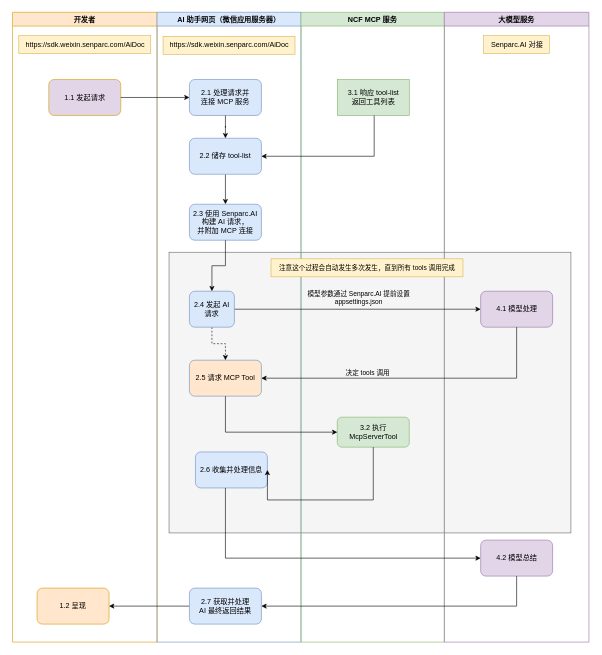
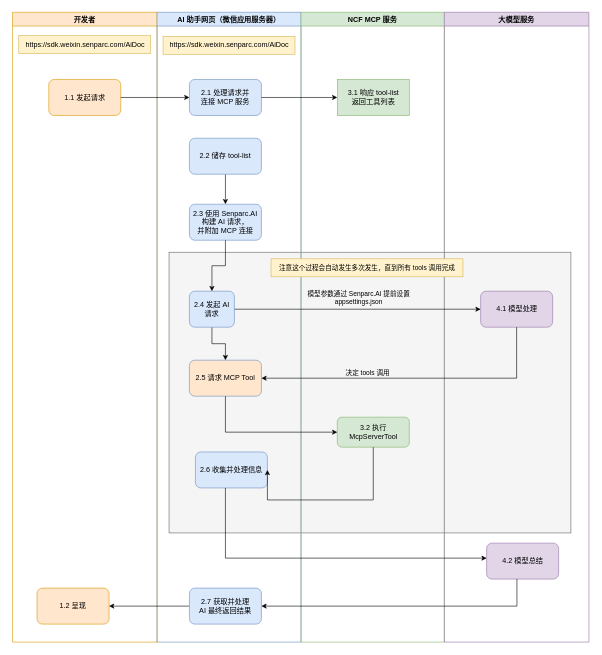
  <mxCell id="0" />
  <mxCell id="1" parent="0" />
  <mxCell id="2" value="" style="rounded=0;whiteSpace=wrap;html=1;fillColor=#f5f5f5;strokeColor=#666666;fontColor=#333333;" vertex="1" parent="1"><mxGeometry x="281" y="420" width="670" height="468" as="geometry" /></mxCell>
  <mxCell id="3" value="开发者" style="swimlane;whiteSpace=wrap;html=1;fillColor=#ffe6cc;strokeColor=#d79b00;" vertex="1" parent="1"><mxGeometry x="20" y="20" width="241" height="1050" as="geometry" /></mxCell>
- <mxCell id="4" value="1.1 发起请求" style="rounded=1;whiteSpace=wrap;html=1;fillColor=#e1d5e7;strokeColor=#d79b00;" vertex="1" parent="3"><mxGeometry x="60.5" y="112" width="120" height="60" as="geometry" /></mxCell>
+ <mxCell id="4" value="1.1 发起请求" style="rounded=1;whiteSpace=wrap;html=1;fillColor=#ffe6cc;strokeColor=#d79b00;" vertex="1" parent="3"><mxGeometry x="60.5" y="112" width="120" height="60" as="geometry" /></mxCell>
  <mxCell id="5" value="1.2 呈现" style="rounded=1;whiteSpace=wrap;html=1;fillColor=#ffe6cc;strokeColor=#d79b00;" vertex="1" parent="3"><mxGeometry x="41" y="960" width="120" height="60" as="geometry" /></mxCell>
  <mxCell id="6" value="https://sdk.weixin.senparc.com/AiDoc" style="text;html=1;align=center;verticalAlign=middle;resizable=0;points=[];autosize=1;strokeColor=#d6b656;fillColor=#fff2cc;" vertex="1" parent="3"><mxGeometry x="10.5" y="39" width="220" height="30" as="geometry" /></mxCell>
  <mxCell id="7" value="AI 助手网页（微信应用服务器）" style="swimlane;whiteSpace=wrap;html=1;fillColor=#dae8fc;strokeColor=#6c8ebf;" vertex="1" parent="1"><mxGeometry x="261" y="20" width="240" height="1050" as="geometry" /></mxCell>
  <mxCell id="8" value="2.1 处理请求并&lt;div&gt;连接 MCP 服务&lt;/div&gt;" style="rounded=1;whiteSpace=wrap;html=1;fillColor=#dae8fc;strokeColor=#6c8ebf;" vertex="1" parent="7"><mxGeometry x="54" y="112" width="120" height="60" as="geometry" /></mxCell>
  <mxCell id="9" style="edgeStyle=orthogonalEdgeStyle;rounded=0;orthogonalLoop=1;jettySize=auto;html=1;entryX=0.5;entryY=0;entryDx=0;entryDy=0;" edge="1" parent="7" source="10" target="11"><mxGeometry relative="1" as="geometry" /></mxCell>
  <mxCell id="10" value="2.2 储存 tool-list" style="rounded=1;whiteSpace=wrap;html=1;fillColor=#dae8fc;strokeColor=#6c8ebf;" vertex="1" parent="7"><mxGeometry x="54" y="210" width="120" height="60" as="geometry" /></mxCell>
  <mxCell id="11" value="2.3 使用 Senparc.AI&lt;div&gt;构建 AI 请求，&lt;/div&gt;&lt;div&gt;并附加 MCP 连接&lt;/div&gt;" style="rounded=1;whiteSpace=wrap;html=1;fillColor=#dae8fc;strokeColor=#6c8ebf;" vertex="1" parent="7"><mxGeometry x="54" y="320" width="120" height="60" as="geometry" /></mxCell>
  <mxCell id="12" value="2.6 收集并处理信息" style="rounded=1;whiteSpace=wrap;html=1;fillColor=#dae8fc;strokeColor=#6c8ebf;" vertex="1" parent="7"><mxGeometry x="64" y="733" width="120" height="60" as="geometry" /></mxCell>
  <mxCell id="13" value="2.5 请求 MCP Tool" style="rounded=1;whiteSpace=wrap;html=1;fillColor=#ffe6cc;strokeColor=#6c8ebf;" vertex="1" parent="7"><mxGeometry x="54" y="580" width="120" height="60" as="geometry" /></mxCell>
  <mxCell id="14" value="https://sdk.weixin.senparc.com/AiDoc" style="text;html=1;align=center;verticalAlign=middle;resizable=0;points=[];autosize=1;strokeColor=#d6b656;fillColor=#fff2cc;" vertex="1" parent="7"><mxGeometry x="10" y="40" width="220" height="30" as="geometry" /></mxCell>
  <mxCell id="15" value="NCF MCP 服务" style="swimlane;whiteSpace=wrap;html=1;fillColor=#d5e8d4;strokeColor=#82b366;" vertex="1" parent="1"><mxGeometry x="501" y="20" width="239" height="1050" as="geometry" /></mxCell>
  <mxCell id="16" value="3.1 响应 tool-list&lt;div&gt;返回工具列表&lt;/div&gt;" style="whiteSpace=wrap;html=1;fillColor=#d5e8d4;strokeColor=#82b366;rounded=0;" vertex="1" parent="15"><mxGeometry x="60.5" y="112" width="120" height="60" as="geometry" /></mxCell>
  <mxCell id="17" value="3.2 执行 McpServerTool" style="rounded=1;whiteSpace=wrap;html=1;fillColor=#d5e8d4;strokeColor=#82b366;" vertex="1" parent="15"><mxGeometry x="60.5" y="675" width="120" height="50" as="geometry" /></mxCell>
  <mxCell id="18" value="" style="edgeStyle=orthogonalEdgeStyle;rounded=0;orthogonalLoop=1;jettySize=auto;html=1;" edge="1" parent="1" source="4" target="8"><mxGeometry relative="1" as="geometry" /></mxCell>
- <mxCell id="19" value="" style="edgeStyle=orthogonalEdgeStyle;rounded=0;orthogonalLoop=1;jettySize=auto;html=1;" edge="1" parent="1" source="8" target="10"><mxGeometry relative="1" as="geometry" /></mxCell>
- <mxCell id="20" value="" style="edgeStyle=orthogonalEdgeStyle;rounded=0;orthogonalLoop=1;jettySize=auto;html=1;" edge="1" parent="1" source="16" target="10"><mxGeometry relative="1" as="geometry"><Array as="points"><mxPoint x="623" y="260" /></Array></mxGeometry></mxCell>
+ <mxCell id="19" value="" style="edgeStyle=orthogonalEdgeStyle;rounded=0;orthogonalLoop=1;jettySize=auto;html=1;" edge="1" parent="1" source="8" target="16"><mxGeometry relative="1" as="geometry" /></mxCell>
  <mxCell id="21" value="大模型服务" style="swimlane;whiteSpace=wrap;html=1;fillColor=#e1d5e7;strokeColor=#9673a6;" vertex="1" parent="1"><mxGeometry x="740" y="20" width="241" height="1050" as="geometry" /></mxCell>
  <mxCell id="22" value="4.1 模型处理" style="rounded=1;whiteSpace=wrap;html=1;fillColor=#e1d5e7;strokeColor=#9673a6;" vertex="1" parent="21"><mxGeometry x="60.5" y="465" width="120" height="60" as="geometry" /></mxCell>
- <mxCell id="23" value="4.2 模型总结" style="rounded=1;whiteSpace=wrap;html=1;fillColor=#e1d5e7;strokeColor=#9673a6;" vertex="1" parent="21"><mxGeometry x="60.5" y="880" width="120" height="60" as="geometry" /></mxCell>
- <mxCell id="24" value="Senparc.AI 对接" style="text;html=1;align=center;verticalAlign=middle;resizable=0;points=[];autosize=1;strokeColor=#d6b656;fillColor=#fff2cc;" vertex="1" parent="21"><mxGeometry x="65.5" y="39" width="110" height="30" as="geometry" /></mxCell>
+ <mxCell id="23" value="4.2 模型总结" style="rounded=1;whiteSpace=wrap;html=1;fillColor=#e1d5e7;strokeColor=#9673a6;" vertex="1" parent="21"><mxGeometry x="70.5" y="885" width="120" height="60" as="geometry" /></mxCell>
  <mxCell id="25" style="edgeStyle=orthogonalEdgeStyle;rounded=0;orthogonalLoop=1;jettySize=auto;html=1;exitX=1;exitY=0.5;exitDx=0;exitDy=0;" edge="1" parent="1" source="35" target="22"><mxGeometry relative="1" as="geometry" /></mxCell>
  <mxCell id="26" value="模型参数通过 Senparc.AI 提前设置&lt;div&gt;appsettings.json&lt;/div&gt;" style="edgeLabel;html=1;align=center;verticalAlign=middle;resizable=0;points=[];labelBackgroundColor=none;" vertex="1" connectable="0" parent="25"><mxGeometry x="-0.104" y="1" relative="1" as="geometry"><mxPoint x="22" y="-19" as="offset" /></mxGeometry></mxCell>
  <mxCell id="27" style="edgeStyle=orthogonalEdgeStyle;rounded=0;orthogonalLoop=1;jettySize=auto;html=1;entryX=1;entryY=0.5;entryDx=0;entryDy=0;" edge="1" parent="1" source="22" target="13"><mxGeometry relative="1" as="geometry"><Array as="points"><mxPoint x="861" y="630" /></Array></mxGeometry></mxCell>
  <mxCell id="28" value="决定 tools 调用" style="edgeLabel;html=1;align=center;verticalAlign=middle;resizable=0;points=[];labelBackgroundColor=none;" vertex="1" connectable="0" parent="27"><mxGeometry x="0.322" relative="1" as="geometry"><mxPoint x="3" y="-10" as="offset" /></mxGeometry></mxCell>
  <mxCell id="29" style="edgeStyle=orthogonalEdgeStyle;rounded=0;orthogonalLoop=1;jettySize=auto;html=1;entryX=0;entryY=0.5;entryDx=0;entryDy=0;" edge="1" parent="1" source="13" target="17"><mxGeometry relative="1" as="geometry"><Array as="points"><mxPoint x="375" y="720" /></Array></mxGeometry></mxCell>
  <mxCell id="30" style="edgeStyle=orthogonalEdgeStyle;rounded=0;orthogonalLoop=1;jettySize=auto;html=1;" edge="1" parent="1" source="12" target="23"><mxGeometry relative="1" as="geometry"><Array as="points"><mxPoint x="375" y="930" /></Array></mxGeometry></mxCell>
  <mxCell id="31" style="edgeStyle=orthogonalEdgeStyle;rounded=0;orthogonalLoop=1;jettySize=auto;html=1;entryX=1;entryY=0.5;entryDx=0;entryDy=0;" edge="1" parent="1" source="38" target="5"><mxGeometry relative="1" as="geometry"><Array as="points" /></mxGeometry></mxCell>
  <mxCell id="32" style="edgeStyle=orthogonalEdgeStyle;rounded=0;orthogonalLoop=1;jettySize=auto;html=1;entryX=1;entryY=0.5;entryDx=0;entryDy=0;" edge="1" parent="1" source="17" target="12"><mxGeometry relative="1" as="geometry"><Array as="points"><mxPoint x="621" y="833" /></Array></mxGeometry></mxCell>
  <mxCell id="33" value="&lt;div style=&quot;font-size: 11px;&quot;&gt;注意这个过程会自动发生多次发生，&lt;span style=&quot;background-color: initial;&quot;&gt;直到所有 tools 调用完成&lt;/span&gt;&lt;/div&gt;" style="text;html=1;align=center;verticalAlign=middle;resizable=0;points=[];autosize=1;strokeColor=#d6b656;fillColor=#fff2cc;" vertex="1" parent="1"><mxGeometry x="451" y="431" width="320" height="30" as="geometry" /></mxCell>
- <mxCell id="34" style="edgeStyle=orthogonalEdgeStyle;rounded=0;orthogonalLoop=1;jettySize=auto;html=1;dashed=1;" edge="1" parent="1" source="35" target="13"><mxGeometry relative="1" as="geometry" /></mxCell>
+ <mxCell id="34" style="edgeStyle=orthogonalEdgeStyle;rounded=0;orthogonalLoop=1;jettySize=auto;html=1;" edge="1" parent="1" source="35" target="13"><mxGeometry relative="1" as="geometry" /></mxCell>
  <mxCell id="35" value="2.4 发起 AI 请求" style="rounded=1;whiteSpace=wrap;html=1;fillColor=#dae8fc;strokeColor=#6c8ebf;" vertex="1" parent="1"><mxGeometry x="315" y="485" width="75" height="60" as="geometry" /></mxCell>
  <mxCell id="36" style="edgeStyle=orthogonalEdgeStyle;rounded=0;orthogonalLoop=1;jettySize=auto;html=1;entryX=0.5;entryY=0;entryDx=0;entryDy=0;" edge="1" parent="1" source="11" target="35"><mxGeometry relative="1" as="geometry" /></mxCell>
  <mxCell id="37" value="" style="edgeStyle=orthogonalEdgeStyle;rounded=0;orthogonalLoop=1;jettySize=auto;html=1;entryX=1;entryY=0.5;entryDx=0;entryDy=0;" edge="1" parent="1" source="23" target="38"><mxGeometry relative="1" as="geometry"><mxPoint x="861" y="960" as="sourcePoint" /><mxPoint x="181" y="1010" as="targetPoint" /><Array as="points"><mxPoint x="861" y="1010" /></Array></mxGeometry></mxCell>
  <mxCell id="38" value="2.7 获取并处理&lt;div&gt;AI 最终返回结果&lt;/div&gt;" style="rounded=1;whiteSpace=wrap;html=1;fillColor=#dae8fc;strokeColor=#6c8ebf;" vertex="1" parent="1"><mxGeometry x="315" y="980" width="120" height="60" as="geometry" /></mxCell>
